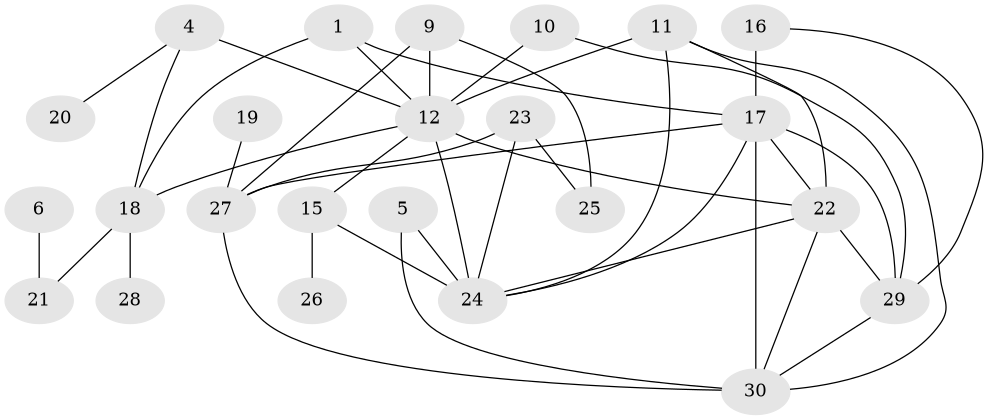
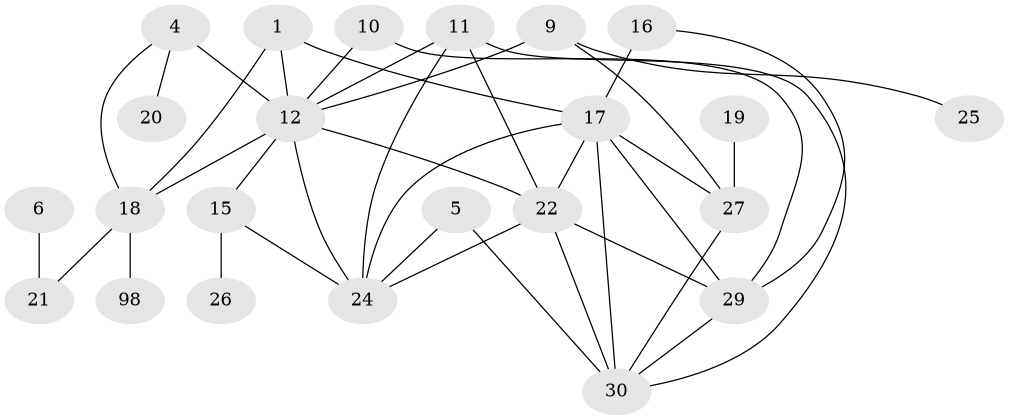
  graph {
    node [color=gray90 style=filled]
    edge [weight=1.0]
    1
    12
    17
    18
    24
    22
    15
    27
    30
    29
    21
-   28
+   28 [label=98]
    4
    20
    5
    6
    9
    25
    10
    11
    26
    16
    19
-   23
    1 -- 12
    1 -- 17
    1 -- 18
    12 -- 18 [weight=2.0]
    12 -- 24 [weight=2.0]
    12 -- 22 [weight=2.0]
    12 -- 15
    17 -- 24
    17 -- 22
    17 -- 27 [weight=2.0]
    17 -- 30 [weight=3.0]
    17 -- 29
    18 -- 21
    18 -- 28
    22 -- 24
    22 -- 30
    22 -- 29
    15 -- 24
    15 -- 26
    27 -- 30
    29 -- 30
    4 -- 12 [weight=2.0]
    4 -- 18
    4 -- 20
    5 -- 24 [weight=2.0]
    5 -- 30
    6 -- 21
    9 -- 12 [weight=2.0]
    9 -- 27
    9 -- 25
    10 -- 12
    10 -- 29
    11 -- 12
    11 -- 24
    11 -- 22
    11 -- 30
    16 -- 17 [weight=2.0]
    16 -- 29
    19 -- 27 [weight=2.0]
-   23 -- 24
-   23 -- 27
-   23 -- 25
  }
